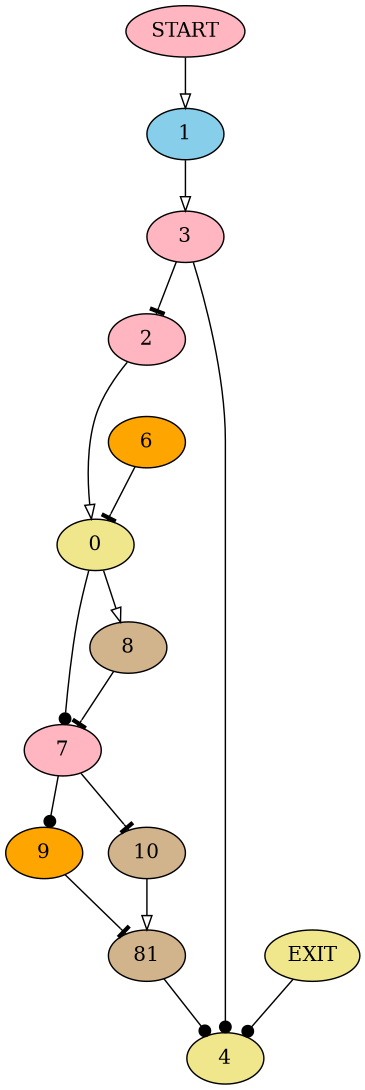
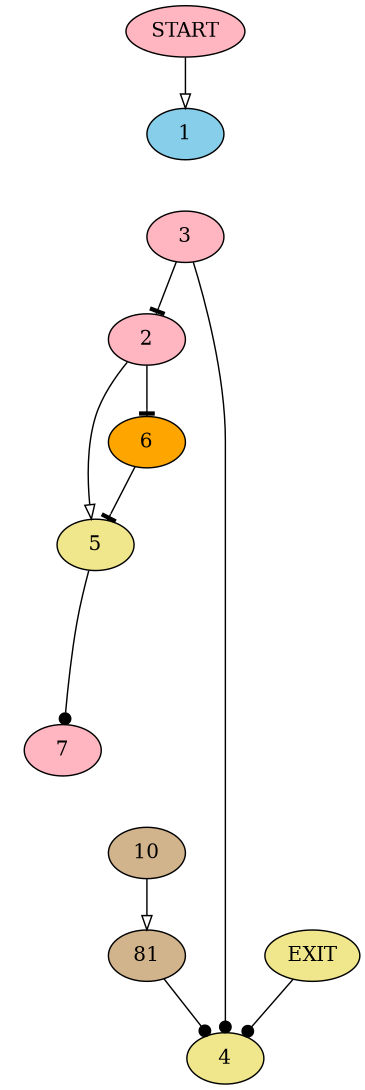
  digraph {
    node [fillcolor=lightpink style=filled]
    edge [arrowhead=tee]
    n1 [label=START]
    1 [fillcolor=skyblue]
    3
-   5 [fillcolor=khaki label=0]
+   5 [fillcolor=khaki]
    2
    6 [fillcolor=orange]
    4 [fillcolor=khaki]
    7
-   8 [fillcolor=tan]
    n10 [fillcolor=khaki label=EXIT]
-   9 [fillcolor=orange]
    10 [fillcolor=tan]
    n13 [fillcolor=tan label=81]
    n1 -> 1 [arrowhead=onormal]
-   1 -> 3 [arrowhead=onormal]
    3 -> 2
    3 -> 4 [arrowhead=dot]
    5 -> 7 [arrowhead=dot]
-   5 -> 8 [arrowhead=onormal]
    2 -> 5 [arrowhead=onormal]
+   2 -> 6
    6 -> 5
-   7 -> 9 [arrowhead=dot]
-   7 -> 10
-   8 -> 7
    n10 -> 4 [arrowhead=dot]
-   9 -> n13
    10 -> n13 [arrowhead=onormal]
    n13 -> 4 [arrowhead=dot]
  }
